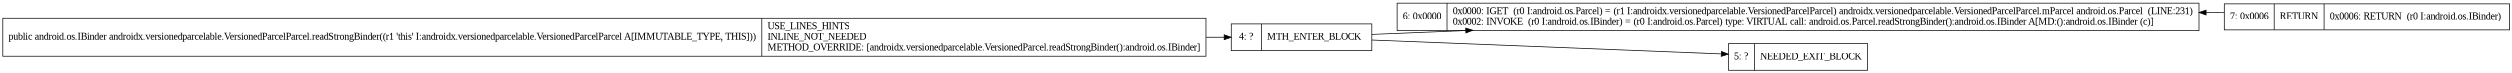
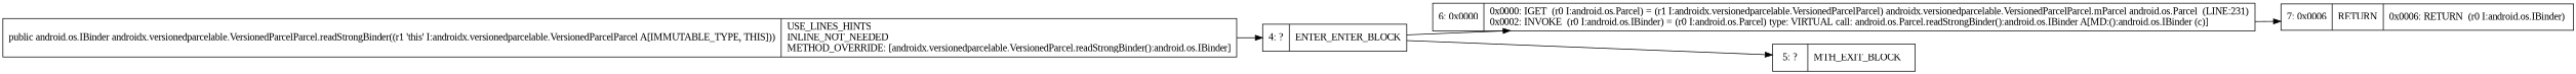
  digraph {
    fontname="Liberation Serif"
    rankdir=LR
    node [fontname="Liberation Serif" shape=record]
    edge [fontname="Liberation Serif"]
-   n1 [label="{4\:\ ?|MTH_ENTER_BLOCK\l}"]
+   n1 [label="{4\:\ ?|ENTER_ENTER_BLOCK\l}"]
    n2 [label="{6\:\ 0x0000|0x0000: IGET  (r0 I:android.os.Parcel) = (r1 I:androidx.versionedparcelable.VersionedParcelParcel) androidx.versionedparcelable.VersionedParcelParcel.mParcel android.os.Parcel  (LINE:231)\l0x0002: INVOKE  (r0 I:android.os.IBinder) = (r0 I:android.os.Parcel) type: VIRTUAL call: android.os.Parcel.readStrongBinder():android.os.IBinder A[MD:():android.os.IBinder (c)]\l}"]
-   n3 [label="{5\:\ ?|NEEDED_EXIT_BLOCK\l}"]
+   n3 [label="{5\:\ ?|MTH_EXIT_BLOCK\l}"]
    n4 [label="{7\:\ 0x0006|RETURN\l|0x0006: RETURN  (r0 I:android.os.IBinder) \l}"]
    n5 [label="{public android.os.IBinder androidx.versionedparcelable.VersionedParcelParcel.readStrongBinder((r1 'this' I:androidx.versionedparcelable.VersionedParcelParcel A[IMMUTABLE_TYPE, THIS]))  | USE_LINES_HINTS\lINLINE_NOT_NEEDED\lMETHOD_OVERRIDE: [androidx.versionedparcelable.VersionedParcel.readStrongBinder():android.os.IBinder]\l}"]
    n1 -> n2
    n1 -> n3
-   n4 -> n2
+   n2 -> n4
    n5 -> n1
  }
